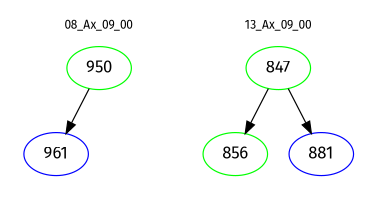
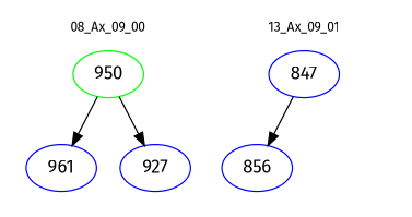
  digraph {
    fontname="Fira Sans"
    node [color=blue fontname="Fira Sans"]
    edge [color=black fontname="Fira Sans"]
    n1 [color=green label=950]
    n2 [label=961]
-   n4 [color=green label=847]
-   n5 [color=green label=856]
-   n6 [label=881]
+   n3 [label=927]
+   n4 [label=847]
+   n5 [label=856]
    subgraph cluster_1 {
      color=white
      fontsize=10
      label="08_Ax_09_00"
      n1
      n2
+     n3
    }
    subgraph cluster_2 {
      color=white
      fontsize=10
-     label="13_Ax_09_00"
+     label="13_Ax_09_01"
      n4
      n5
-     n6
    }
    n1 -> n2
+   n1 -> n3
    n4 -> n5
-   n4 -> n6
  }
